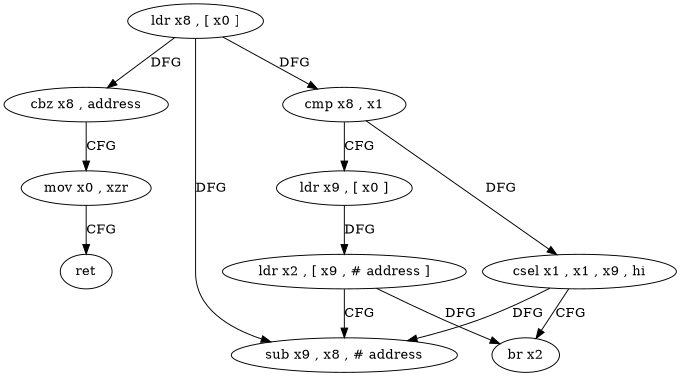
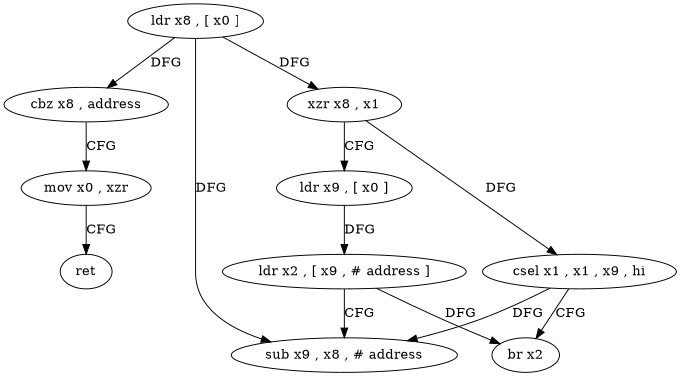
  digraph {
    n1 [label="ldr x8 , [ x0 ]"]
    n2 [label="cbz x8 , address"]
-   n3 [label="cmp x8 , x1"]
+   n3 [label="xzr x8 , x1"]
    n4 [label="sub x9 , x8 , # address"]
    n5 [label="mov x0 , xzr"]
    n6 [label="ldr x9 , [ x0 ]"]
    n7 [label="csel x1 , x1 , x9 , hi"]
    n8 [label=ret]
    n9 [label="ldr x2 , [ x9 , # address ]"]
    n10 [label="br x2"]
    n1 -> n2 [label=DFG]
    n1 -> n3 [label=DFG]
    n1 -> n4 [label=DFG]
    n2 -> n5 [label=CFG]
    n3 -> n6 [label=CFG]
    n3 -> n7 [label=DFG]
    n5 -> n8 [label=CFG]
    n6 -> n9 [label=DFG]
    n7 -> n4 [label=DFG]
    n7 -> n10 [label=CFG]
    n9 -> n4 [label=CFG]
    n9 -> n10 [label=DFG]
  }
